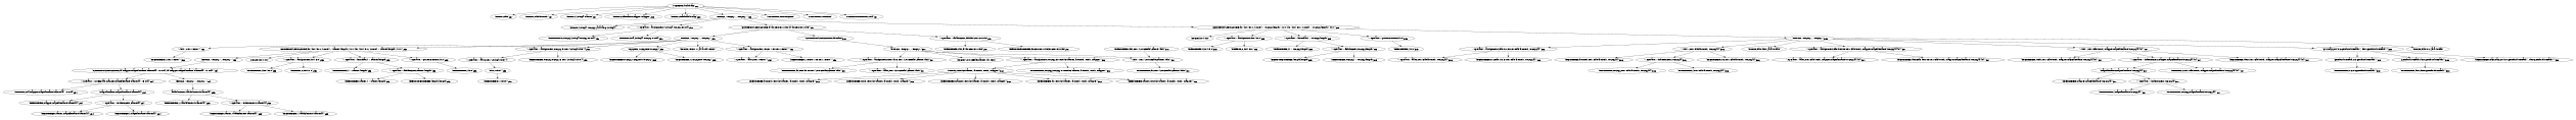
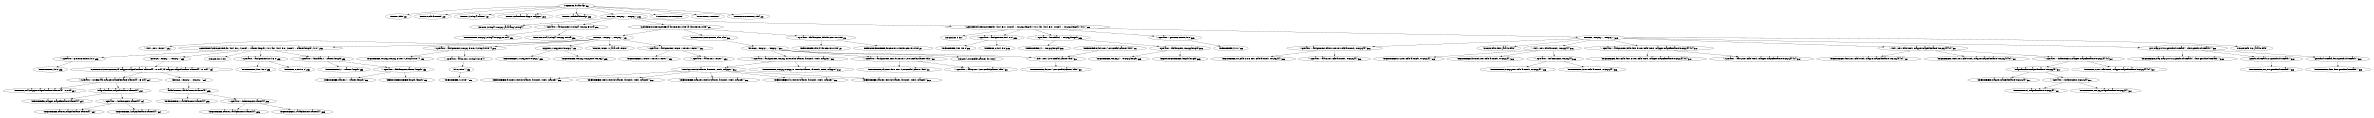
  digraph {
-   n1 [label=<(METHOD,buildMap)<SUB>287</SUB>>]
+   n1 [label=<(METHOD,buildMap)<SUB>587</SUB>>]
    n2 [label=<(PARAM,this)<SUB>287</SUB>>]
    n3 [label=<(PARAM,File fromDir)<SUB>287</SUB>>]
    n4 [label=<(PARAM,String[] names)<SUB>287</SUB>>]
    n5 [label=<(PARAM,FileNameMapper mapper)<SUB>288</SUB>>]
    n6 [label=<(PARAM,Hashtable map)<SUB>288</SUB>>]
    n7 [label=<(BLOCK,&lt;empty&gt;,&lt;empty&gt;)<SUB>288</SUB>>]
    n8 [label=<(MODIFIER,PROTECTED)>]
    n9 [label=<(MODIFIER,VIRTUAL)>]
    n10 [label=<(METHOD_RETURN,void)<SUB>287</SUB>>]
    n11 [label=<(LOCAL,String[] toCopy: java.lang.String[])>]
    n12 [label=<(&lt;operator&gt;.assignment,String[] toCopy = null)<SUB>290</SUB>>]
    n13 [label=<(CONTROL_STRUCTURE,if (forceOverwrite),if (forceOverwrite))<SUB>291</SUB>>]
    n14 [label=<(CONTROL_STRUCTURE,for (int i = 0; Some(i &lt; toCopy.length); i++),for (int i = 0; Some(i &lt; toCopy.length); i++))<SUB>305</SUB>>]
    n15 [label=<(IDENTIFIER,toCopy,String[] toCopy = null)<SUB>290</SUB>>]
    n16 [label=<(LITERAL,null,String[] toCopy = null)<SUB>290</SUB>>]
    n17 [label=<(&lt;operator&gt;.fieldAccess,this.forceOverwrite)<SUB>291</SUB>>]
    n18 [label=<(BLOCK,&lt;empty&gt;,&lt;empty&gt;)<SUB>291</SUB>>]
    n19 [label=<(CONTROL_STRUCTURE,else,else)<SUB>300</SUB>>]
    n20 [label=<(LOCAL,int i: int)>]
    n21 [label=<(&lt;operator&gt;.assignment,int i = 0)<SUB>305</SUB>>]
    n22 [label=<(&lt;operator&gt;.lessThan,i &lt; toCopy.length)<SUB>305</SUB>>]
    n23 [label=<(&lt;operator&gt;.postIncrement,i++)<SUB>305</SUB>>]
    n24 [label=<(BLOCK,&lt;empty&gt;,&lt;empty&gt;)<SUB>305</SUB>>]
    n25 [label=<(IDENTIFIER,this,if (forceOverwrite))<SUB>291</SUB>>]
    n26 [label=<(FIELD_IDENTIFIER,forceOverwrite,forceOverwrite)<SUB>291</SUB>>]
    n27 [label=<(LOCAL,Vector v: java.util.Vector)>]
    n28 [label=<(&lt;operator&gt;.assignment,Vector v = new Vector())<SUB>292</SUB>>]
    n29 [label=<(&lt;init&gt;,new Vector())<SUB>292</SUB>>]
    n30 [label=<(CONTROL_STRUCTURE,for (int i = 0; Some(i &lt; names.length); i++),for (int i = 0; Some(i &lt; names.length); i++))<SUB>293</SUB>>]
    n31 [label=<(&lt;operator&gt;.assignment,toCopy = new String[v.size()])<SUB>298</SUB>>]
    n32 [label=<(copyInto,v.copyInto(toCopy))<SUB>299</SUB>>]
    n33 [label=<(BLOCK,&lt;empty&gt;,&lt;empty&gt;)<SUB>300</SUB>>]
    n34 [label=<(IDENTIFIER,v,Vector v = new Vector())<SUB>292</SUB>>]
    n35 [label=<(&lt;operator&gt;.alloc,new Vector())<SUB>292</SUB>>]
-   n36 [label=<(IDENTIFIER,v,new Vector())<SUB>292</SUB>>]
    n37 [label=<(LOCAL,int i: int)>]
    n38 [label=<(&lt;operator&gt;.assignment,int i = 0)<SUB>293</SUB>>]
    n39 [label=<(&lt;operator&gt;.lessThan,i &lt; names.length)<SUB>293</SUB>>]
    n40 [label=<(&lt;operator&gt;.postIncrement,i++)<SUB>293</SUB>>]
    n41 [label=<(BLOCK,&lt;empty&gt;,&lt;empty&gt;)<SUB>293</SUB>>]
    n42 [label=<(IDENTIFIER,toCopy,toCopy = new String[v.size()])<SUB>298</SUB>>]
    n43 [label=<(&lt;operator&gt;.alloc,new String[v.size()])>]
    n44 [label=<(IDENTIFIER,v,v.copyInto(toCopy))<SUB>299</SUB>>]
    n45 [label=<(IDENTIFIER,toCopy,v.copyInto(toCopy))<SUB>299</SUB>>]
    n46 [label=<(IDENTIFIER,i,int i = 0)<SUB>293</SUB>>]
    n47 [label=<(LITERAL,0,int i = 0)<SUB>293</SUB>>]
    n48 [label=<(IDENTIFIER,i,i &lt; names.length)<SUB>293</SUB>>]
    n49 [label=<(&lt;operator&gt;.fieldAccess,names.length)<SUB>293</SUB>>]
    n50 [label=<(IDENTIFIER,i,i++)<SUB>293</SUB>>]
    n51 [label=<(CONTROL_STRUCTURE,if (mapper.mapFileName(names[i]) != null),if (mapper.mapFileName(names[i]) != null))<SUB>294</SUB>>]
    n52 [label=<(IDENTIFIER,names,i &lt; names.length)<SUB>293</SUB>>]
    n53 [label=<(FIELD_IDENTIFIER,length,length)<SUB>293</SUB>>]
    n54 [label=<(&lt;operator&gt;.notEquals,mapper.mapFileName(names[i]) != null)<SUB>294</SUB>>]
    n55 [label=<(BLOCK,&lt;empty&gt;,&lt;empty&gt;)<SUB>294</SUB>>]
    n56 [label=<(mapFileName,mapFileName(names[i]))<SUB>294</SUB>>]
    n57 [label=<(LITERAL,null,mapper.mapFileName(names[i]) != null)<SUB>294</SUB>>]
    n58 [label=<(addElement,v.addElement(names[i]))<SUB>295</SUB>>]
    n59 [label=<(IDENTIFIER,mapper,mapFileName(names[i]))<SUB>294</SUB>>]
    n60 [label=<(&lt;operator&gt;.indexAccess,names[i])<SUB>294</SUB>>]
    n61 [label=<(IDENTIFIER,names,mapFileName(names[i]))<SUB>294</SUB>>]
    n62 [label=<(IDENTIFIER,i,mapFileName(names[i]))<SUB>294</SUB>>]
    n63 [label=<(IDENTIFIER,v,v.addElement(names[i]))<SUB>295</SUB>>]
    n64 [label=<(&lt;operator&gt;.indexAccess,names[i])<SUB>295</SUB>>]
    n65 [label=<(IDENTIFIER,names,v.addElement(names[i]))<SUB>295</SUB>>]
    n66 [label=<(IDENTIFIER,i,v.addElement(names[i]))<SUB>295</SUB>>]
    n67 [label=<(size,v.size())<SUB>298</SUB>>]
    n68 [label=<(IDENTIFIER,v,v.size())<SUB>298</SUB>>]
    n69 [label=<(LOCAL,SourceFileScanner ds: ANY)>]
    n70 [label=<(&lt;operator&gt;.assignment,ANY ds = new SourceFileScanner(this))<SUB>301</SUB>>]
    n71 [label=<(&lt;init&gt;,new SourceFileScanner(this))<SUB>301</SUB>>]
    n72 [label=<(&lt;operator&gt;.assignment,toCopy = restrict(names, fromDir, toDir, mapper))<SUB>302</SUB>>]
    n73 [label=<(IDENTIFIER,ds,ANY ds = new SourceFileScanner(this))<SUB>301</SUB>>]
    n74 [label=<(&lt;operator&gt;.alloc,new SourceFileScanner(this))<SUB>301</SUB>>]
    n75 [label=<(IDENTIFIER,ds,new SourceFileScanner(this))<SUB>301</SUB>>]
    n76 [label=<(IDENTIFIER,toCopy,toCopy = restrict(names, fromDir, toDir, mapper))<SUB>302</SUB>>]
    n77 [label=<(restrict,restrict(names, fromDir, toDir, mapper))<SUB>302</SUB>>]
    n78 [label=<(IDENTIFIER,this,new SourceFileScanner(this))<SUB>301</SUB>>]
    n79 [label=<(IDENTIFIER,ds,restrict(names, fromDir, toDir, mapper))<SUB>302</SUB>>]
    n80 [label=<(IDENTIFIER,names,restrict(names, fromDir, toDir, mapper))<SUB>302</SUB>>]
    n81 [label=<(IDENTIFIER,fromDir,restrict(names, fromDir, toDir, mapper))<SUB>302</SUB>>]
    n82 [label=<(IDENTIFIER,toDir,restrict(names, fromDir, toDir, mapper))<SUB>302</SUB>>]
    n83 [label=<(IDENTIFIER,mapper,restrict(names, fromDir, toDir, mapper))<SUB>302</SUB>>]
    n84 [label=<(IDENTIFIER,i,int i = 0)<SUB>305</SUB>>]
    n85 [label=<(LITERAL,0,int i = 0)<SUB>305</SUB>>]
    n86 [label=<(IDENTIFIER,i,i &lt; toCopy.length)<SUB>305</SUB>>]
    n87 [label=<(&lt;operator&gt;.fieldAccess,toCopy.length)<SUB>305</SUB>>]
    n88 [label=<(IDENTIFIER,i,i++)<SUB>305</SUB>>]
    n89 [label=<(LOCAL,File src: java.io.File)>]
    n90 [label=<(&lt;operator&gt;.assignment,File src = new File(fromDir, toCopy[i]))<SUB>306</SUB>>]
    n91 [label=<(&lt;init&gt;,new File(fromDir, toCopy[i]))<SUB>306</SUB>>]
    n92 [label=<(LOCAL,File dest: java.io.File)>]
    n93 [label=<(&lt;operator&gt;.assignment,File dest = new File(toDir, mapper.mapFileName(toCopy[i])[0]))<SUB>307</SUB>>]
    n94 [label=<(&lt;init&gt;,new File(toDir, mapper.mapFileName(toCopy[i])[0]))<SUB>307</SUB>>]
    n95 [label=<(put,map.put(src.getAbsolutePath(), dest.getAbsolutePath()))<SUB>308</SUB>>]
    n96 [label=<(IDENTIFIER,toCopy,i &lt; toCopy.length)<SUB>305</SUB>>]
    n97 [label=<(FIELD_IDENTIFIER,length,length)<SUB>305</SUB>>]
    n98 [label=<(IDENTIFIER,src,File src = new File(fromDir, toCopy[i]))<SUB>306</SUB>>]
    n99 [label=<(&lt;operator&gt;.alloc,new File(fromDir, toCopy[i]))<SUB>306</SUB>>]
    n100 [label=<(IDENTIFIER,src,new File(fromDir, toCopy[i]))<SUB>306</SUB>>]
    n101 [label=<(IDENTIFIER,fromDir,new File(fromDir, toCopy[i]))<SUB>306</SUB>>]
    n102 [label=<(&lt;operator&gt;.indexAccess,toCopy[i])<SUB>306</SUB>>]
    n103 [label=<(IDENTIFIER,dest,File dest = new File(toDir, mapper.mapFileName(toCopy[i])[0]))<SUB>307</SUB>>]
    n104 [label=<(&lt;operator&gt;.alloc,new File(toDir, mapper.mapFileName(toCopy[i])[0]))<SUB>307</SUB>>]
    n105 [label=<(IDENTIFIER,dest,new File(toDir, mapper.mapFileName(toCopy[i])[0]))<SUB>307</SUB>>]
    n106 [label=<(IDENTIFIER,toDir,new File(toDir, mapper.mapFileName(toCopy[i])[0]))<SUB>307</SUB>>]
    n107 [label=<(&lt;operator&gt;.indexAccess,mapper.mapFileName(toCopy[i])[0])<SUB>307</SUB>>]
    n108 [label=<(IDENTIFIER,map,map.put(src.getAbsolutePath(), dest.getAbsolutePath()))<SUB>308</SUB>>]
    n109 [label=<(getAbsolutePath,src.getAbsolutePath())<SUB>308</SUB>>]
    n110 [label=<(getAbsolutePath,dest.getAbsolutePath())<SUB>308</SUB>>]
    n111 [label=<(IDENTIFIER,toCopy,new File(fromDir, toCopy[i]))<SUB>306</SUB>>]
    n112 [label=<(IDENTIFIER,i,new File(fromDir, toCopy[i]))<SUB>306</SUB>>]
    n113 [label=<(mapFileName,mapFileName(toCopy[i]))<SUB>307</SUB>>]
    n114 [label=<(LITERAL,0,new File(toDir, mapper.mapFileName(toCopy[i])[0]))<SUB>307</SUB>>]
    n115 [label=<(IDENTIFIER,mapper,mapFileName(toCopy[i]))<SUB>307</SUB>>]
    n116 [label=<(&lt;operator&gt;.indexAccess,toCopy[i])<SUB>307</SUB>>]
    n117 [label=<(IDENTIFIER,toCopy,mapFileName(toCopy[i]))<SUB>307</SUB>>]
    n118 [label=<(IDENTIFIER,i,mapFileName(toCopy[i]))<SUB>307</SUB>>]
    n119 [label=<(IDENTIFIER,src,src.getAbsolutePath())<SUB>308</SUB>>]
    n120 [label=<(IDENTIFIER,dest,dest.getAbsolutePath())<SUB>308</SUB>>]
    n1 -> n2
    n1 -> n3
    n1 -> n4
    n1 -> n5
    n1 -> n6
    n1 -> n7
    n1 -> n8
    n1 -> n9
    n1 -> n10
    n7 -> n11
    n7 -> n12
    n7 -> n13
    n7 -> n14
    n12 -> n15
    n12 -> n16
    n13 -> n17
    n13 -> n18
    n13 -> n19
    n14 -> n20
    n14 -> n21
    n14 -> n22
    n14 -> n23
    n14 -> n24
    n17 -> n25
    n17 -> n26
    n18 -> n27
    n18 -> n28
    n18 -> n29
    n18 -> n30
    n18 -> n31
    n18 -> n32
    n19 -> n33
    n21 -> n84
    n21 -> n85
    n22 -> n86
    n22 -> n87
    n23 -> n88
    n24 -> n89
    n24 -> n90
    n24 -> n91
    n24 -> n92
    n24 -> n93
    n24 -> n94
    n24 -> n95
    n28 -> n34
    n28 -> n35
-   n29 -> n36
    n30 -> n37
    n30 -> n38
    n30 -> n39
    n30 -> n40
    n30 -> n41
    n31 -> n42
    n31 -> n43
    n32 -> n44
    n32 -> n45
    n33 -> n69
    n33 -> n70
    n33 -> n71
    n33 -> n72
    n38 -> n46
    n38 -> n47
    n39 -> n48
    n39 -> n49
    n40 -> n50
    n41 -> n51
    n43 -> n67
    n49 -> n52
    n49 -> n53
    n51 -> n54
    n51 -> n55
    n54 -> n56
    n54 -> n57
    n55 -> n58
    n56 -> n59
    n56 -> n60
    n58 -> n63
    n58 -> n64
    n60 -> n61
    n60 -> n62
    n64 -> n65
    n64 -> n66
    n67 -> n68
    n70 -> n73
    n70 -> n74
    n71 -> n75
    n72 -> n76
    n72 -> n77
    n77 -> n79
    n77 -> n80
    n77 -> n81
    n77 -> n82
    n77 -> n83
    n78 -> n71
    n87 -> n96
    n87 -> n97
    n90 -> n98
    n90 -> n99
    n91 -> n100
    n91 -> n101
    n91 -> n102
    n93 -> n103
    n93 -> n104
    n94 -> n105
    n94 -> n106
    n94 -> n107
    n95 -> n108
    n95 -> n109
    n95 -> n110
    n102 -> n111
    n102 -> n112
    n107 -> n113
    n107 -> n114
    n109 -> n119
    n110 -> n120
    n113 -> n115
    n113 -> n116
    n116 -> n117
    n116 -> n118
  }
